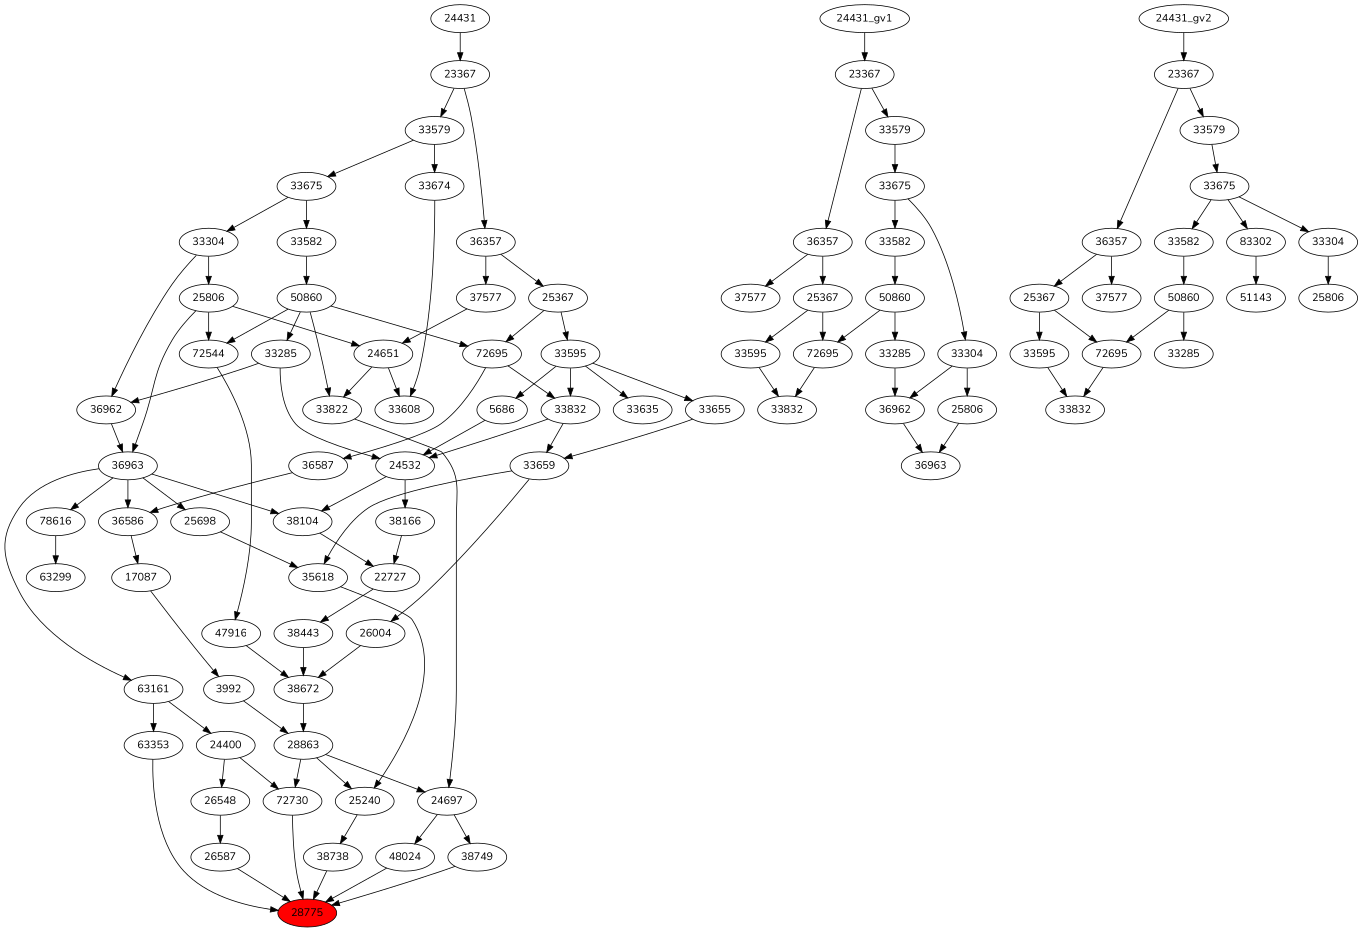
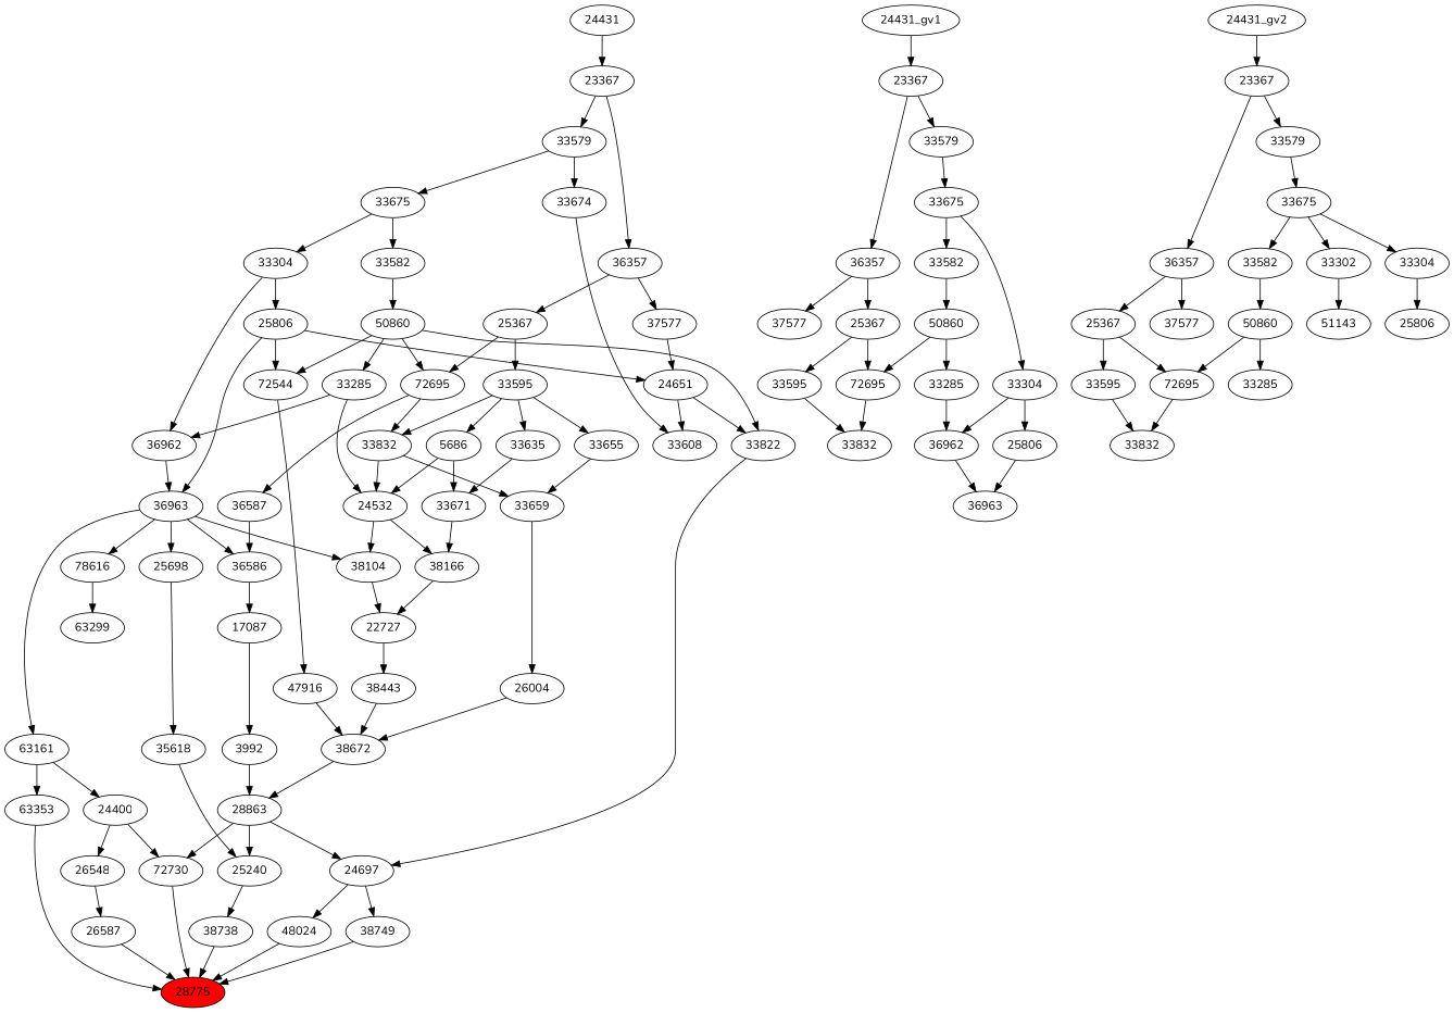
  strict digraph {
    fontname=Nunito
    node [fontname=Nunito]
    edge [fontname=Nunito]
    n1 [fillcolor=red label=28775 style=filled]
    n2 [label=63353]
    n3 [label=48024]
    n4 [label=38749]
    n5 [label=38738]
    n6 [label=72730]
    n7 [label=26587]
    n8 [label=63299]
    n9 [label=24697]
    n10 [label=25240]
    n11 [label=28863]
    n12 [label=24400]
    n13 [label=26548]
    n14 [label=78616]
    n15 [label=33822]
    n16 [label=35618]
    n17 [label=38672]
    n18 [label=3992]
    n19 [label=63161]
    n20 [label=36963]
    n21 [label=25698]
    n22 [label=36586]
    n23 [label=38104]
    n24 [label=17087]
    n25 [label=22727]
    n26 [label=24651]
    n27 [label=50860]
    n28 [label=72544]
    n29 [label=33285]
    n30 [label=72695]
    n31 [label=47916]
    n32 [label=36962]
    n33 [label=24532]
    n34 [label=33832]
    n35 [label=36587]
    n36 [label=33659]
    n37 [label=26004]
    n38 [label=38443]
    n39 [label=25806]
    n40 [label=33608]
    n41 [label=37577]
    n42 [label=33582]
    n43 [label=33655]
    n44 [label=38166]
    n45 [label=33304]
    n46 [label=33674]
    n47 [label=36357]
    n48 [label=25367]
    n49 [label=33595]
    n50 [label=33675]
    n51 [label=5686]
    n52 [label=33635]
+   n53 [label=33671]
    n54 [label=33579]
    n55 [label=23367]
    n56 [label=24431]
    n57 [label=36963]
    n58 [label=36962]
    n59 [label=25806]
    n60 [label=50860]
    n61 [label=33285]
    n62 [label=72695]
    n63 [label=33832]
    n64 [label=33582]
    n65 [label=33304]
    n66 [label=37577]
    n67 [label=36357]
    n68 [label=25367]
    n69 [label=33595]
    n70 [label=33675]
    n71 [label=23367]
    n72 [label=33579]
    "24431_gv1"
    n74 [label=50860]
    n75 [label=72695]
    n76 [label=33285]
    n77 [label=33832]
    n78 [label=33582]
    n79 [label=33595]
    n80 [label=51143]
-   n81 [label=83302]
+   n81 [label=33302]
    n82 [label=33675]
    n83 [label=33304]
    n84 [label=25806]
    n85 [label=25367]
    n86 [label=37577]
    n87 [label=36357]
    n88 [label=33579]
    n89 [label=23367]
    "24431_gv2"
    subgraph sub_1 {
      n1
      n2
      n3
      n4
      n5
      n6
      n7
      n8
      n9
      n10
      n11
      n12
      n13
      n14
      n15
      n16
      n17
      n18
      n19
      n20
      n21
      n22
      n23
      n24
      n25
      n26
      n27
      n28
      n29
      n30
      n31
      n32
      n33
      n34
      n35
      n36
      n37
      n38
      n39
      n40
      n41
      n42
      n43
      n44
      n45
      n46
      n47
      n48
      n49
      n50
      n51
      n52
+     n53
      n54
      n55
      n56
    }
    subgraph sub_2 {
      n57
      n58
      n59
      n60
      n61
      n62
      n63
      n64
      n65
      n66
      n67
      n68
      n69
      n70
      n71
      n72
      "24431_gv1"
    }
    subgraph sub_3 {
      n74
      n75
      n76
      n77
      n78
      n79
      n80
      n81
      n82
      n83
      n84
      n85
      n86
      n87
      n88
      n89
      "24431_gv2"
    }
    n2 -> n1
    n3 -> n1
    n4 -> n1
    n5 -> n1
    n6 -> n1
    n7 -> n1
    n9 -> n3
    n9 -> n4
    n10 -> n5
    n11 -> n6
    n11 -> n9
    n11 -> n10
    n12 -> n6
    n12 -> n13
    n13 -> n7
    n14 -> n8
    n15 -> n9
    n16 -> n10
    n17 -> n11
    n18 -> n11
    n19 -> n2
    n19 -> n12
    n20 -> n14
    n20 -> n19
    n20 -> n21
    n20 -> n22
    n20 -> n23
    n21 -> n16
    n22 -> n24
    n23 -> n25
    n24 -> n18
    n25 -> n38
    n26 -> n15
    n26 -> n40
    n27 -> n15
    n27 -> n28
    n27 -> n29
    n27 -> n30
    n28 -> n31
    n29 -> n32
    n29 -> n33
    n30 -> n34
    n30 -> n35
    n31 -> n17
    n32 -> n20
    n33 -> n23
    n33 -> n44
    n34 -> n33
    n34 -> n36
    n35 -> n22
-   n36 -> n16
    n36 -> n37
    n37 -> n17
    n38 -> n17
    n39 -> n20
    n39 -> n26
    n39 -> n28
    n41 -> n26
    n42 -> n27
    n43 -> n36
    n44 -> n25
    n45 -> n32
    n45 -> n39
    n46 -> n40
    n47 -> n41
    n47 -> n48
    n48 -> n30
    n48 -> n49
    n49 -> n34
    n49 -> n43
    n49 -> n51
    n49 -> n52
    n50 -> n42
    n50 -> n45
    n51 -> n33
+   n51 -> n53
+   n52 -> n53
+   n53 -> n44
    n54 -> n46
    n54 -> n50
    n55 -> n47
    n55 -> n54
    n56 -> n55
    n58 -> n57
    n59 -> n57
    n60 -> n61
    n60 -> n62
    n61 -> n58
    n62 -> n63
    n64 -> n60
    n65 -> n58
    n65 -> n59
    n67 -> n66
    n67 -> n68
    n68 -> n62
    n68 -> n69
    n69 -> n63
    n70 -> n64
    n70 -> n65
    n71 -> n67
    n71 -> n72
    n72 -> n70
    "24431_gv1" -> n71
    n74 -> n75
    n74 -> n76
    n75 -> n77
    n78 -> n74
    n79 -> n77
    n81 -> n80
    n82 -> n78
    n82 -> n81
    n82 -> n83
    n83 -> n84
    n85 -> n75
    n85 -> n79
    n87 -> n85
    n87 -> n86
    n88 -> n82
    n89 -> n87
    n89 -> n88
    "24431_gv2" -> n89
  }
